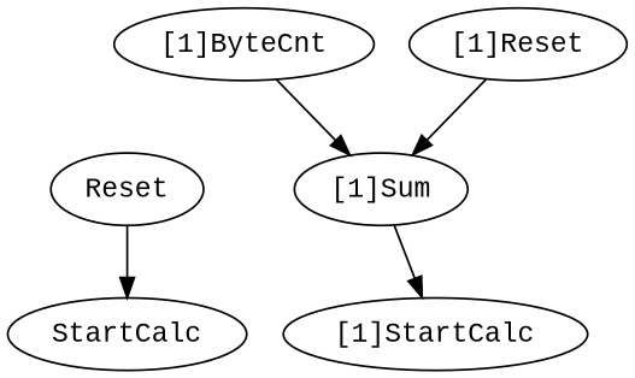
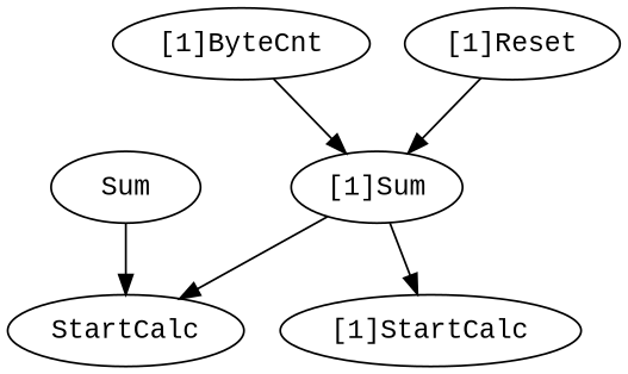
  strict digraph {
    fontname="Liberation Mono"
    node [complexity=4 fontname="Liberation Mono"]
    edge [fontname="Liberation Mono"]
-   Reset [complexity=1 importance=0.239583350154 rank=0.239583350154]
+   Reset [complexity=1 importance=0.239583350154 rank=0.239583350154 label=Sum]
    n2 [complexity=0 importance=0.0957889797742 label=StartCalc rank=0.0]
    "[1]Sum" [complexity=3 importance=0.253585191034 rank=0.0845283970112]
    "[1]StartCalc" [importance=0.377599475306 rank=0.0943998688265]
    "[1]ByteCnt" [complexity=5 importance=0.555175772673 rank=0.111035154535]
    "[1]Reset" [importance=0.30159058164 rank=0.0753976454099]
    Reset -> n2
+   "[1]Sum" -> n2
    "[1]Sum" -> "[1]StartCalc"
    "[1]ByteCnt" -> "[1]Sum"
    "[1]Reset" -> "[1]Sum"
  }
